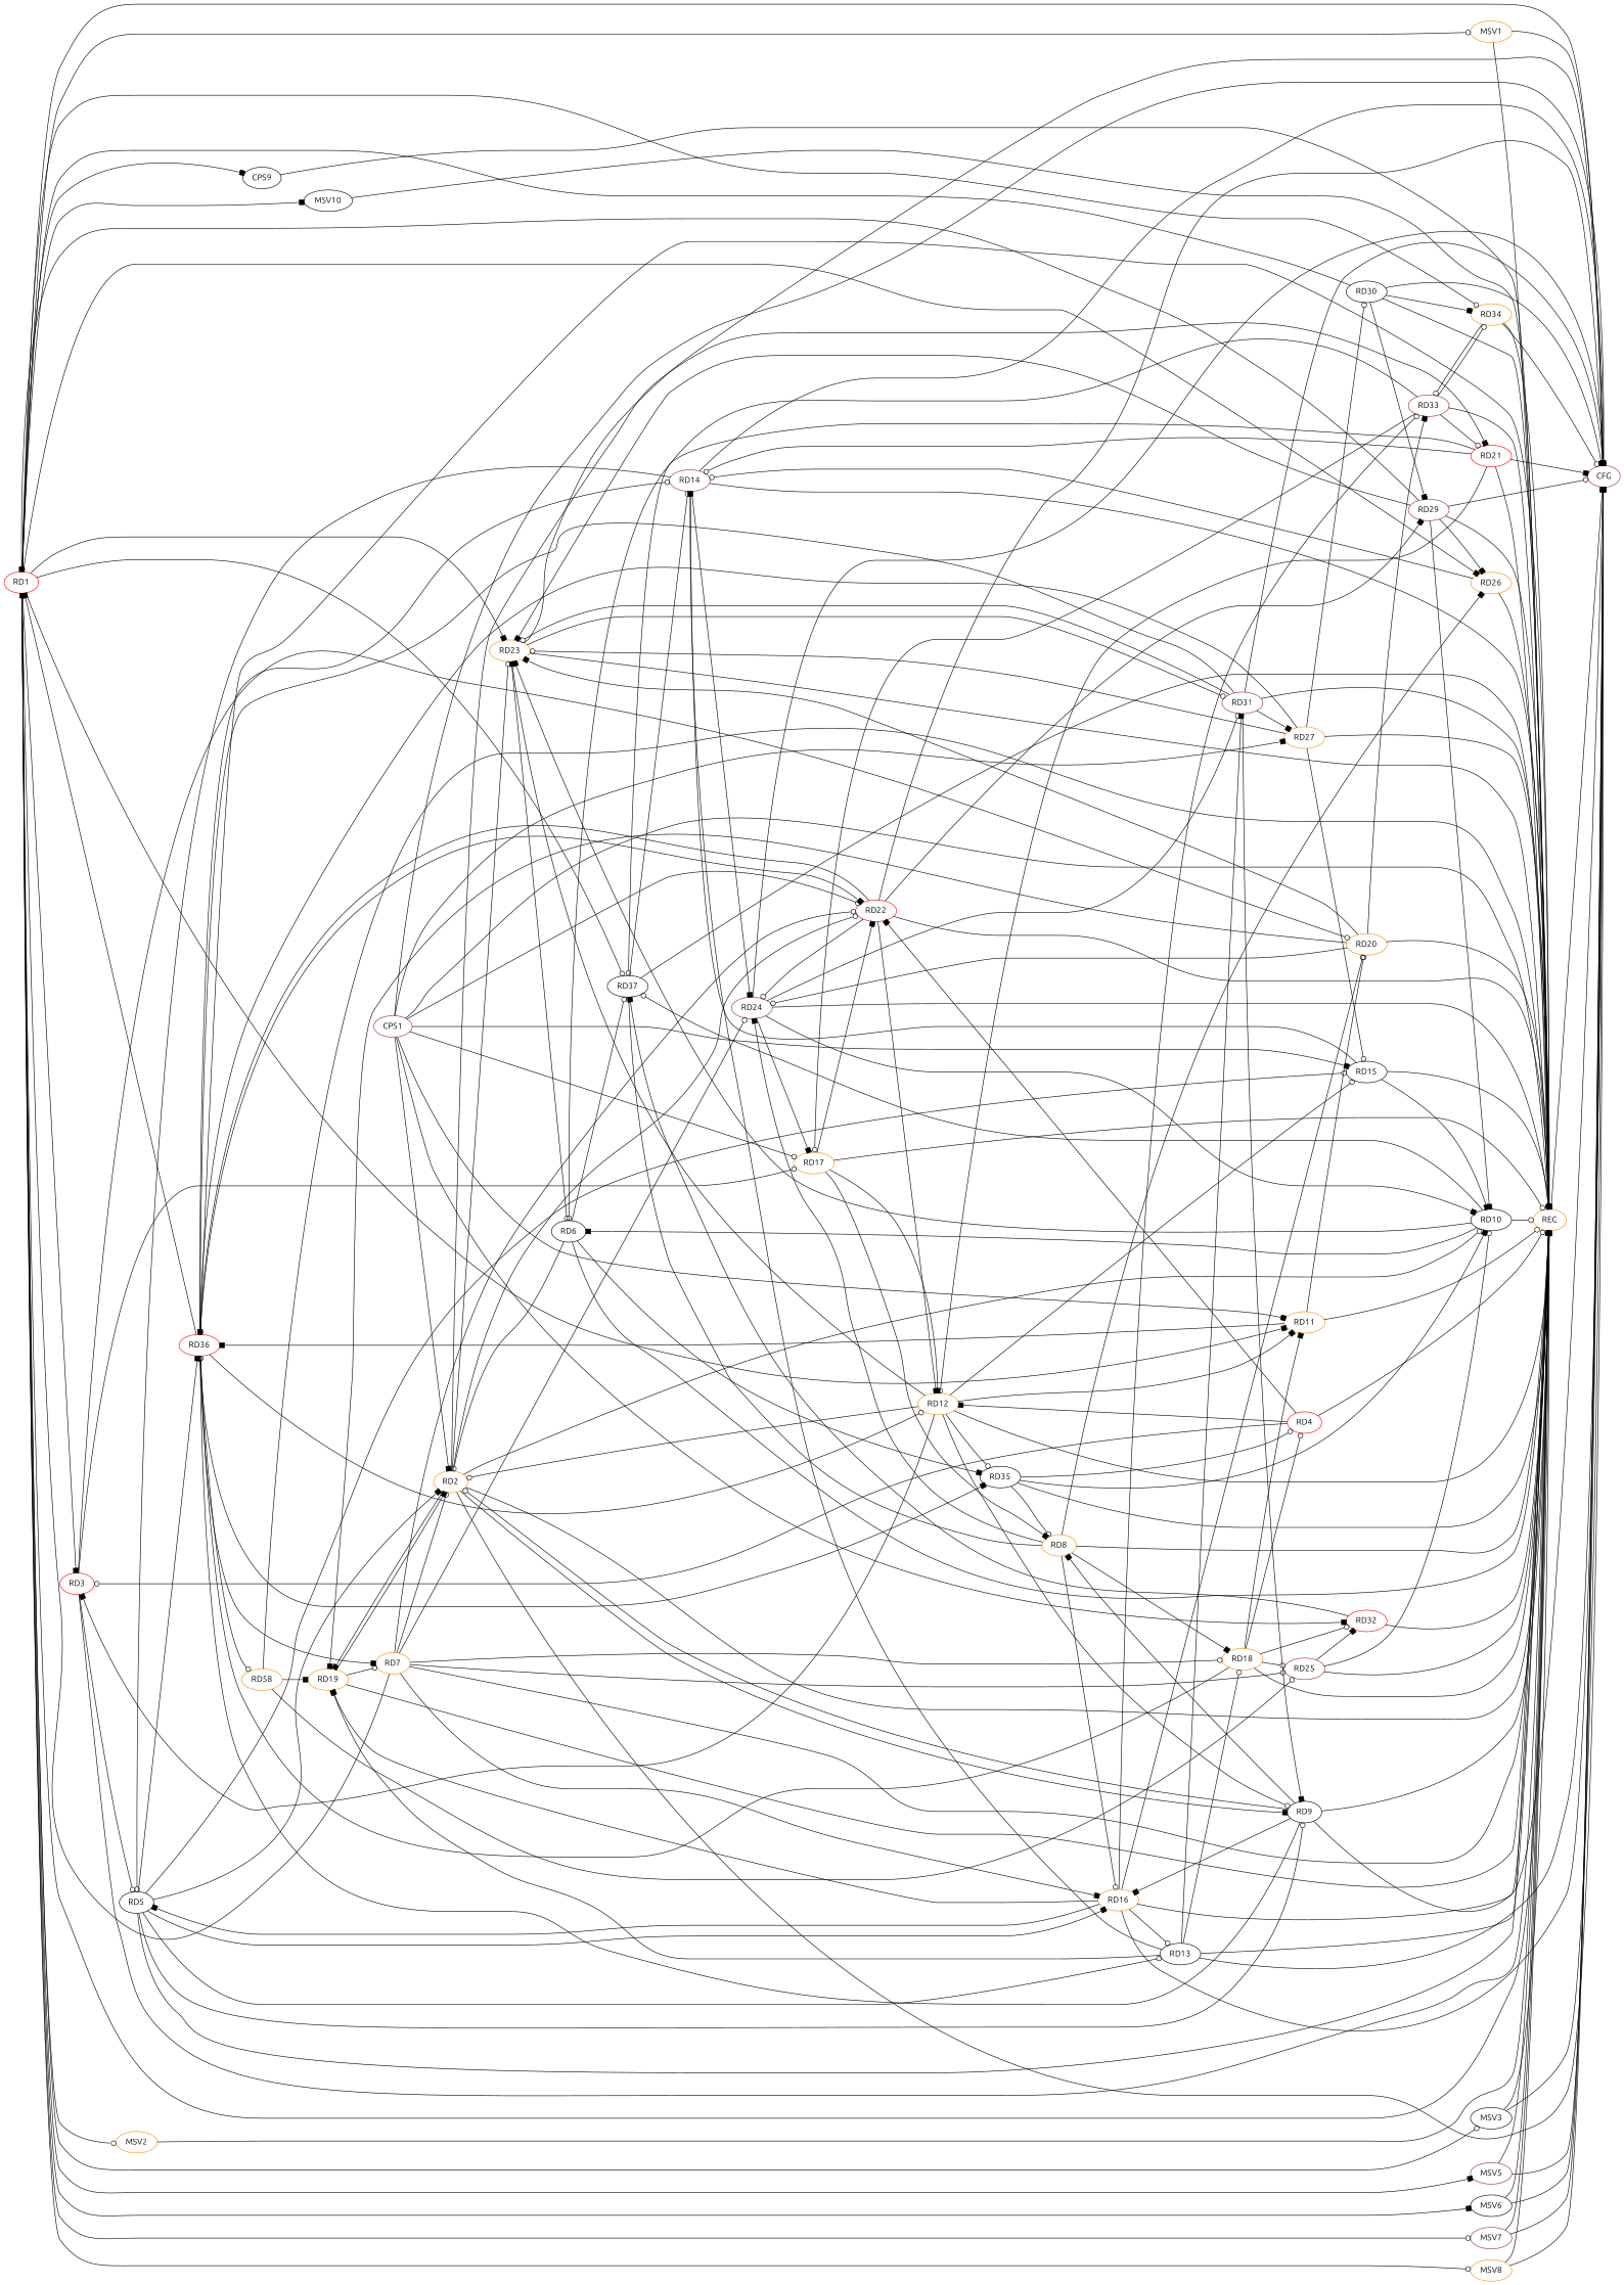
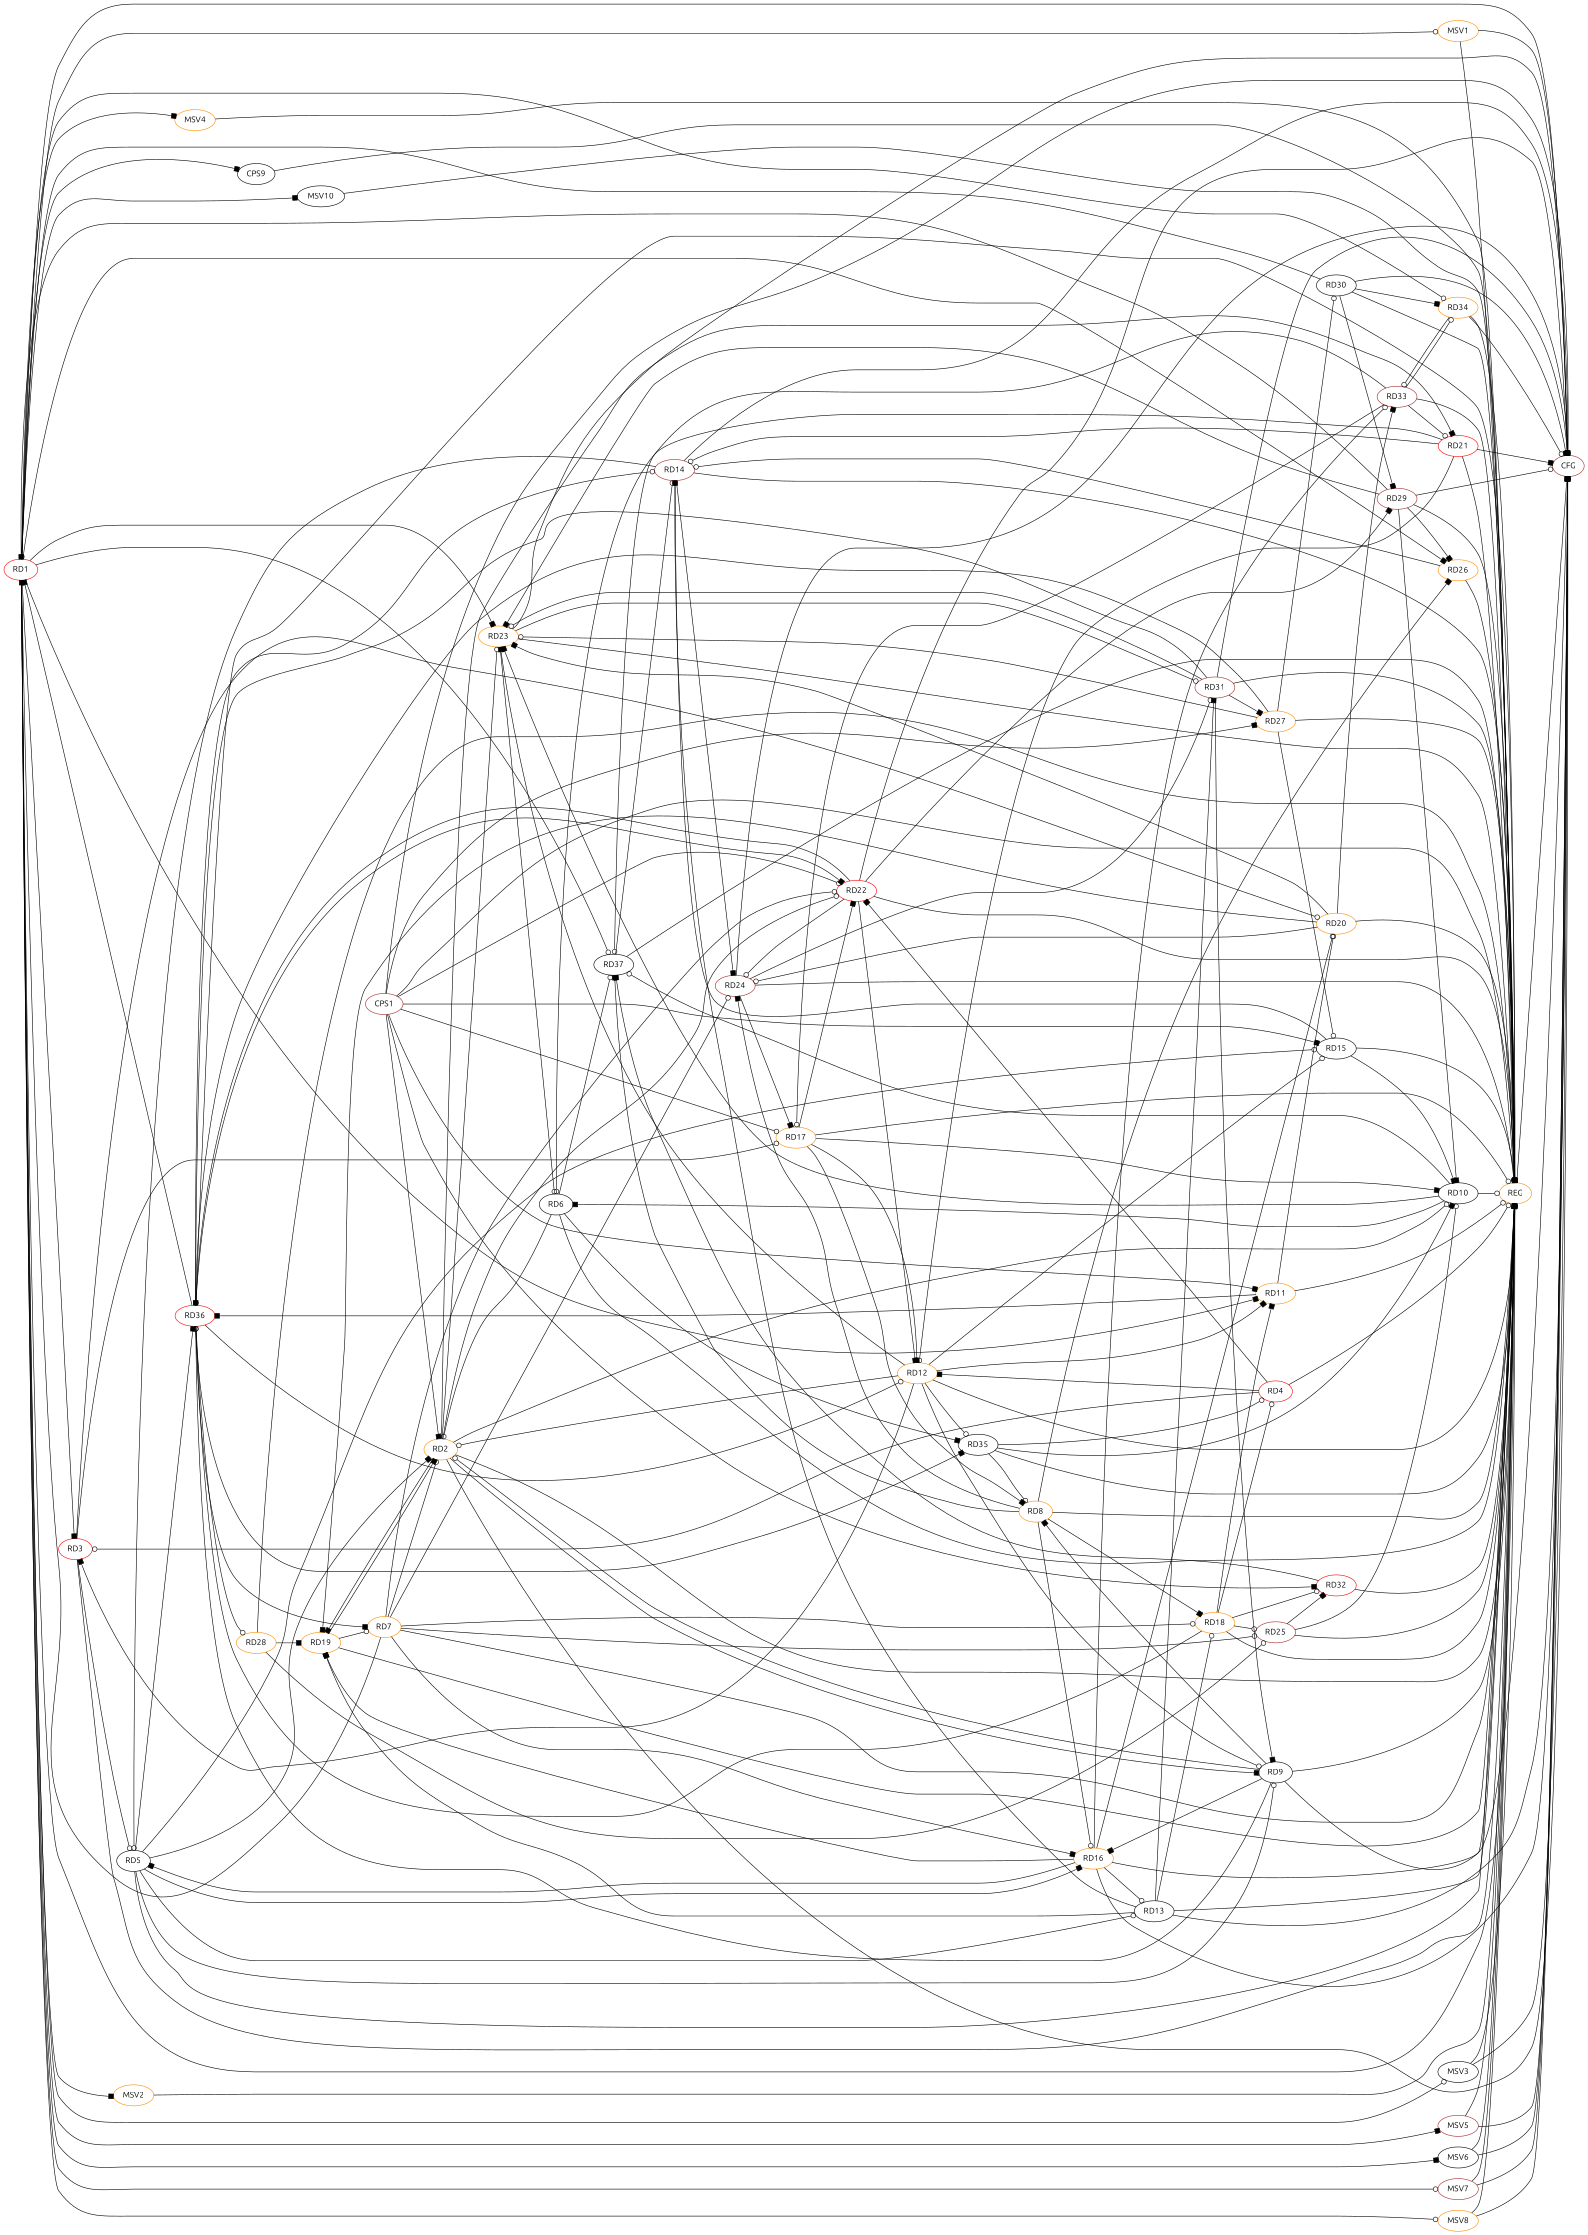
  strict digraph {
    fontname=Ubuntu
    rankdir=LR
    node [color=darkorange fontname=Ubuntu]
    edge [arrowhead=odot fontname=Ubuntu]
    n1 [color=red label=RD1]
    n2 [color=red label=RD3]
    n3 [label=RD11]
    n4 [label=RD23]
    n5 [label=RD26]
    n6 [label=RD34]
    n7 [color=black label=RD37]
    n8 [label=REG]
    n9 [color=brown label=CFG]
    n10 [label=MSV1]
    n11 [label=MSV2]
    n12 [color=black label=MSV3]
+   n13 [label=MSV4]
    n14 [color=brown label=MSV5]
    n15 [color=black label=MSV6]
    n16 [color=brown label=MSV7]
    n17 [label=MSV8]
    n18 [color=black label=CPS9]
    n19 [color=black label=MSV10]
    n20 [color=black label=RD5]
    n21 [label=RD17]
    n22 [label=RD20]
    n23 [color=red label=RD36]
    n24 [color=black label=RD6]
    n25 [color=brown label=RD31]
    n26 [color=brown label=RD14]
    n27 [color=brown label=RD33]
    n28 [label=RD2]
    n29 [color=black label=RD9]
    n30 [color=black label=RD10]
    n31 [label=RD19]
    n32 [color=red label=RD21]
    n33 [color=red label=RD22]
    n34 [label=RD16]
    n35 [label=RD8]
    n36 [label=RD7]
    n37 [label=RD12]
    n38 [color=brown label=RD24]
    n39 [color=brown label=RD29]
    n40 [color=black label=RD13]
    n41 [color=black label=RD15]
    n42 [color=red label=RD4]
    n43 [color=black label=RD35]
    n44 [label=RD18]
-   n45 [label=RD58]
+   n45 [label=RD28]
    n46 [color=brown label=RD25]
    n47 [color=red label=RD32]
    n48 [label=RD27]
    n49 [color=black label=RD30]
    n50 [color=brown label=CPS1]
    n1 -> n2 [arrowhead=box]
    n1 -> n3 [arrowhead=box]
    n1 -> n4 [arrowhead=box]
    n1 -> n5 [arrowhead=box]
    n1 -> n6
    n1 -> n7
    n1 -> n8
    n1 -> n9
    n1 -> n10
-   n1 -> n11
+   n1 -> n11 [arrowhead=box]
    n1 -> n12
+   n1 -> n13 [arrowhead=box]
    n1 -> n14 [arrowhead=box]
    n1 -> n15 [arrowhead=box]
    n1 -> n16
    n1 -> n17
    n1 -> n18 [arrowhead=box]
    n1 -> n19 [arrowhead=box]
    n2 -> n8 [arrowhead=box]
    n2 -> n20
    n2 -> n21
    n2 -> n22
    n3 -> n8
    n3 -> n22
    n3 -> n23 [arrowhead=box]
    n4 -> n8 [arrowhead=box]
    n4 -> n9
    n4 -> n24
    n4 -> n25
    n5 -> n8 [arrowhead=box]
    n5 -> n26
    n6 -> n8 [arrowhead=box]
    n6 -> n9
    n6 -> n27
    n7 -> n8
    n7 -> n26
    n8 -> n9 [arrowhead=box]
    n10 -> n8
    n10 -> n9 [arrowhead=box]
    n11 -> n8
    n12 -> n8
    n12 -> n9 [arrowhead=box]
+   n13 -> n8
    n14 -> n8
    n14 -> n9
    n15 -> n8 [arrowhead=box]
    n15 -> n9 [arrowhead=box]
    n16 -> n8
    n16 -> n9
    n17 -> n8 [arrowhead=box]
    n17 -> n9
    n18 -> n8
    n19 -> n8
    n20 -> n8 [arrowhead=box]
    n20 -> n23 [arrowhead=box]
    n20 -> n28 [arrowhead=box]
    n20 -> n29
    n20 -> n34 [arrowhead=box]
    n20 -> n40
    n20 -> n41
    n21 -> n8
    n21 -> n33 [arrowhead=box]
    n21 -> n35 [arrowhead=box]
    n21 -> n37 [arrowhead=box]
    n22 -> n4 [arrowhead=box]
    n22 -> n8
    n22 -> n27 [arrowhead=box]
    n22 -> n31 [arrowhead=box]
    n22 -> n38
    n23 -> n1 [arrowhead=box]
    n23 -> n8
    n23 -> n26
    n23 -> n33 [arrowhead=box]
    n23 -> n36 [arrowhead=box]
    n23 -> n37
    n23 -> n43 [arrowhead=box]
    n23 -> n45
    n24 -> n7
    n24 -> n8 [arrowhead=box]
    n24 -> n28
    n24 -> n43 [arrowhead=box]
    n25 -> n4
    n25 -> n8 [arrowhead=box]
    n25 -> n9
    n25 -> n23
    n25 -> n29 [arrowhead=box]
    n25 -> n48 [arrowhead=box]
    n26 -> n8 [arrowhead=box]
    n26 -> n9 [arrowhead=box]
    n26 -> n20
    n26 -> n38 [arrowhead=box]
    n27 -> n6
    n27 -> n7
    n27 -> n8 [arrowhead=box]
    n27 -> n21
    n27 -> n32
    n28 -> n4
    n28 -> n8
    n28 -> n9 [arrowhead=box]
    n28 -> n29 [arrowhead=box]
    n28 -> n30
    n28 -> n31 [arrowhead=box]
    n28 -> n32 [arrowhead=box]
    n28 -> n33
    n29 -> n8 [arrowhead=box]
    n29 -> n9 [arrowhead=box]
    n29 -> n23
    n29 -> n28
    n29 -> n34 [arrowhead=box]
    n29 -> n35 [arrowhead=box]
    n30 -> n4 [arrowhead=box]
    n30 -> n7
    n30 -> n8
    n30 -> n24 [arrowhead=box]
    n31 -> n8 [arrowhead=box]
    n31 -> n28 [arrowhead=box]
    n31 -> n36
    n32 -> n8
    n32 -> n9 [arrowhead=box]
    n32 -> n24
    n32 -> n26
    n32 -> n37
    n33 -> n8 [arrowhead=box]
    n33 -> n9 [arrowhead=box]
    n33 -> n23
    n33 -> n37 [arrowhead=box]
    n33 -> n38
    n33 -> n39 [arrowhead=box]
    n34 -> n8 [arrowhead=box]
    n34 -> n9 [arrowhead=box]
    n34 -> n20 [arrowhead=box]
    n34 -> n22
    n34 -> n27
    n34 -> n31 [arrowhead=box]
    n34 -> n40
    n35 -> n5 [arrowhead=box]
-   n35 -> n7
+   n35 -> n7 [arrowhead=box]
    n35 -> n8
    n35 -> n34
    n35 -> n38 [arrowhead=box]
    n35 -> n44 [arrowhead=box]
    n36 -> n1 [arrowhead=box]
    n36 -> n8
    n36 -> n28
    n36 -> n33
    n36 -> n34 [arrowhead=box]
    n36 -> n38
    n36 -> n44
    n36 -> n46
    n37 -> n2 [arrowhead=box]
    n37 -> n3 [arrowhead=box]
    n37 -> n4 [arrowhead=box]
    n37 -> n8
    n37 -> n28
    n37 -> n29
    n37 -> n41
    n37 -> n43
    n38 -> n8
    n38 -> n9
    n38 -> n21 [arrowhead=box]
    n38 -> n25
-   n38 -> n30 [arrowhead=box]
+   n21 -> n30 [arrowhead=box]
    n39 -> n1 [arrowhead=box]
    n39 -> n4 [arrowhead=box]
    n39 -> n5 [arrowhead=box]
    n39 -> n8
    n39 -> n9
    n39 -> n30 [arrowhead=box]
    n40 -> n8
    n40 -> n9
    n40 -> n25 [arrowhead=box]
    n40 -> n26
    n40 -> n31 [arrowhead=box]
    n40 -> n44
    n41 -> n8
    n41 -> n26 [arrowhead=box]
    n41 -> n30 [arrowhead=box]
    n42 -> n2
    n42 -> n8
    n42 -> n33 [arrowhead=box]
    n42 -> n37 [arrowhead=box]
    n43 -> n8
    n43 -> n30 [arrowhead=box]
    n43 -> n35
    n43 -> n42
    n44 -> n3 [arrowhead=box]
    n44 -> n8
    n44 -> n23
    n44 -> n42
    n44 -> n46
    n44 -> n47
    n45 -> n8
    n45 -> n31 [arrowhead=box]
    n45 -> n46
    n46 -> n8 [arrowhead=box]
    n46 -> n30
    n46 -> n47 [arrowhead=box]
    n47 -> n7 [arrowhead=box]
    n47 -> n8 [arrowhead=box]
    n48 -> n4
    n48 -> n8 [arrowhead=box]
    n48 -> n23 [arrowhead=box]
    n48 -> n41
    n48 -> n49
    n49 -> n1
    n49 -> n6 [arrowhead=box]
    n49 -> n8
    n49 -> n9 [arrowhead=box]
    n49 -> n39 [arrowhead=box]
    n50 -> n3 [arrowhead=box]
    n50 -> n8
    n50 -> n9
    n50 -> n21
    n50 -> n28 [arrowhead=box]
    n50 -> n33
    n50 -> n41 [arrowhead=box]
    n50 -> n47 [arrowhead=box]
    n50 -> n48 [arrowhead=box]
  }
